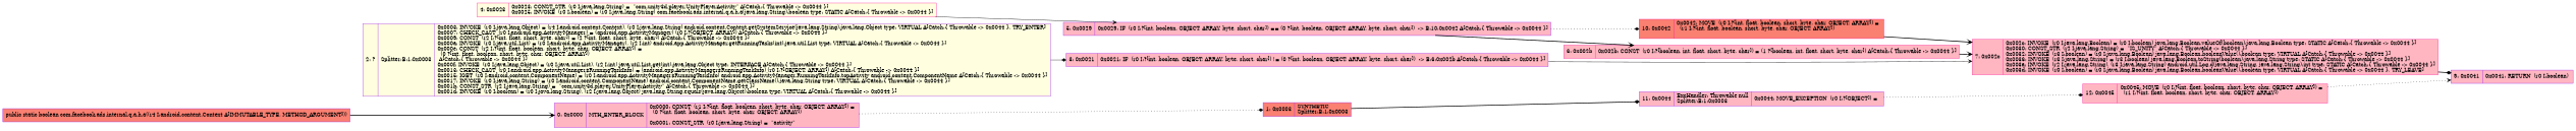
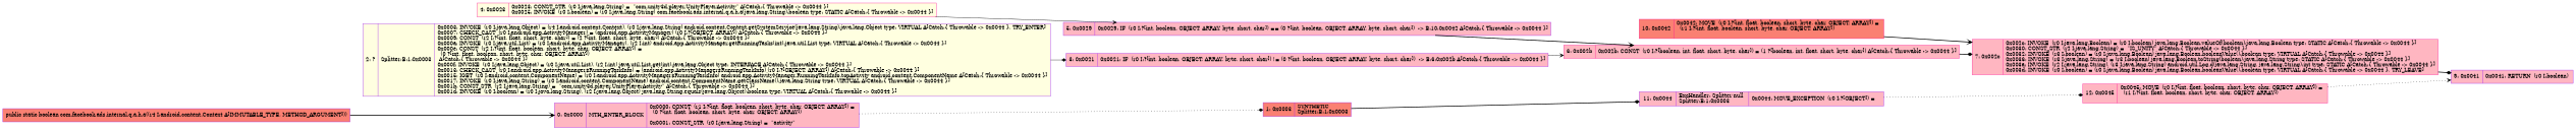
  digraph {
    rankdir=LR
    node [color=purple fillcolor=lightpink shape=record style=filled]
    edge [arrowhead=diamond style=bold]
    n1 [label="{0\:\ 0x0000|MTH_ENTER_BLOCK\l|0x0000: CONST  (r1 I:?[int, float, boolean, short, byte, char, OBJECT, ARRAY]) = \l  (0 ?[int, float, boolean, short, byte, char, OBJECT, ARRAY])\l \l0x0001: CONST_STR  (r0 I:java.lang.String) =  \"activity\" \l}"]
    n2 [fillcolor=salmon label="{1\:\ 0x0003|SYNTHETIC\lSplitter:B:1:0x0003\l}"]
-   n3 [label="{11\:\ 0x0044|ExcHandler: Throwable null\lSplitter:B:1:0x0003\l|0x0044: MOVE_EXCEPTION  (r0 I:?[OBJECT]) =  \l}"]
+   n3 [label="{11\:\ 0x0044|ExcHandler: Splitter null\lSplitter:B:1:0x0003\l|0x0044: MOVE_EXCEPTION  (r0 I:?[OBJECT]) =  \l}"]
    n4 [fillcolor=lightyellow label="{2\:\ ?|Splitter:B:1:0x0003\l|0x0003: INVOKE  (r0 I:java.lang.Object) = (r4 I:android.content.Context), (r0 I:java.lang.String) android.content.Context.getSystemService(java.lang.String):java.lang.Object type: VIRTUAL A[Catch:\{ Throwable \-\> 0x0044 \}, TRY_ENTER]\l0x0007: CHECK_CAST  (r0 I:android.app.ActivityManager) = (android.app.ActivityManager) (r0 I:?[OBJECT, ARRAY]) A[Catch:\{ Throwable \-\> 0x0044 \}]\l0x0009: CONST  (r2 I:?[int, float, short, byte, char]) = (2 ?[int, float, short, byte, char]) A[Catch:\{ Throwable \-\> 0x0044 \}]\l0x000a: INVOKE  (r0 I:java.util.List) = (r0 I:android.app.ActivityManager), (r2 I:int) android.app.ActivityManager.getRunningTasks(int):java.util.List type: VIRTUAL A[Catch:\{ Throwable \-\> 0x0044 \}]\l0x000e: CONST  (r2 I:?[int, float, boolean, short, byte, char, OBJECT, ARRAY]) = \l  (0 ?[int, float, boolean, short, byte, char, OBJECT, ARRAY])\l A[Catch:\{ Throwable \-\> 0x0044 \}]\l0x000f: INVOKE  (r0 I:java.lang.Object) = (r0 I:java.util.List), (r2 I:int) java.util.List.get(int):java.lang.Object type: INTERFACE A[Catch:\{ Throwable \-\> 0x0044 \}]\l0x0013: CHECK_CAST  (r0 I:android.app.ActivityManager$RunningTaskInfo) = (android.app.ActivityManager$RunningTaskInfo) (r0 I:?[OBJECT, ARRAY]) A[Catch:\{ Throwable \-\> 0x0044 \}]\l0x0015: IGET  (r0 I:android.content.ComponentName) = (r0 I:android.app.ActivityManager$RunningTaskInfo) android.app.ActivityManager.RunningTaskInfo.topActivity android.content.ComponentName A[Catch:\{ Throwable \-\> 0x0044 \}]\l0x0017: INVOKE  (r0 I:java.lang.String) = (r0 I:android.content.ComponentName) android.content.ComponentName.getClassName():java.lang.String type: VIRTUAL A[Catch:\{ Throwable \-\> 0x0044 \}]\l0x001b: CONST_STR  (r2 I:java.lang.String) =  \"com.unity3d.player.UnityPlayerActivity\" A[Catch:\{ Throwable \-\> 0x0044 \}]\l0x001d: INVOKE  (r0 I:boolean) = (r0 I:java.lang.String), (r2 I:java.lang.Object) java.lang.String.equals(java.lang.Object):boolean type: VIRTUAL A[Catch:\{ Throwable \-\> 0x0044 \}]\l}"]
    n5 [label="{3\:\ 0x0021|0x0021: IF  (r0 I:?[int, boolean, OBJECT, ARRAY, byte, short, char]) != (0 ?[int, boolean, OBJECT, ARRAY, byte, short, char])  \-\> B:6:0x002b A[Catch:\{ Throwable \-\> 0x0044 \}]\l}"]
    n6 [color=deeppink label="{12\:\ 0x0045|0x0045: MOVE  (r0 I:?[int, float, boolean, short, byte, char, OBJECT, ARRAY]) = \l  (r1 I:?[int, float, boolean, short, byte, char, OBJECT, ARRAY])\l \l}"]
    n7 [color=deeppink label="{6\:\ 0x002b|0x002b: CONST  (r0 I:?[boolean, int, float, short, byte, char]) = (1 ?[boolean, int, float, short, byte, char]) A[Catch:\{ Throwable \-\> 0x0044 \}]\l}"]
    n8 [color=deeppink fillcolor=lightyellow label="{4\:\ 0x0023|0x0023: CONST_STR  (r0 I:java.lang.String) =  \"com.unity3d.player.UnityPlayerActivity\" A[Catch:\{ Throwable \-\> 0x0044 \}]\l0x0025: INVOKE  (r0 I:boolean) = (r0 I:java.lang.String) com.facebook.ads.internal.q.a.h.a(java.lang.String):boolean type: STATIC A[Catch:\{ Throwable \-\> 0x0044 \}]\l}"]
    n9 [label="{5\:\ 0x0029|0x0029: IF  (r0 I:?[int, boolean, OBJECT, ARRAY, byte, short, char]) == (0 ?[int, boolean, OBJECT, ARRAY, byte, short, char])  \-\> B:10:0x0042 A[Catch:\{ Throwable \-\> 0x0044 \}]\l}"]
    n10 [color=deeppink label="{7\:\ 0x002c|0x002c: INVOKE  (r0 I:java.lang.Boolean) = (r0 I:boolean) java.lang.Boolean.valueOf(boolean):java.lang.Boolean type: STATIC A[Catch:\{ Throwable \-\> 0x0044 \}]\l0x0030: CONST_STR  (r2 I:java.lang.String) =  \"IS_UNITY\" A[Catch:\{ Throwable \-\> 0x0044 \}]\l0x0032: INVOKE  (r3 I:boolean) = (r0 I:java.lang.Boolean) java.lang.Boolean.booleanValue():boolean type: VIRTUAL A[Catch:\{ Throwable \-\> 0x0044 \}]\l0x0036: INVOKE  (r3 I:java.lang.String) = (r3 I:boolean) java.lang.Boolean.toString(boolean):java.lang.String type: STATIC A[Catch:\{ Throwable \-\> 0x0044 \}]\l0x003a: INVOKE  (r2 I:java.lang.String), (r3 I:java.lang.String) android.util.Log.d(java.lang.String, java.lang.String):int type: STATIC A[Catch:\{ Throwable \-\> 0x0044 \}]\l0x003d: INVOKE  (r0 I:boolean) = (r0 I:java.lang.Boolean) java.lang.Boolean.booleanValue():boolean type: VIRTUAL A[Catch:\{ Throwable \-\> 0x0044 \}, TRY_LEAVE]\l}"]
    n11 [color=deeppink fillcolor=salmon label="{10\:\ 0x0042|0x0042: MOVE  (r0 I:?[int, float, boolean, short, byte, char, OBJECT, ARRAY]) = \l  (r1 I:?[int, float, boolean, short, byte, char, OBJECT, ARRAY])\l \l}"]
    n12 [label="{9\:\ 0x0041|0x0041: RETURN  (r0 I:boolean) \l}"]
    n13 [fillcolor=salmon label="{public static boolean com.facebook.ads.internal.q.a.h.a((r4 I:android.content.Context A[IMMUTABLE_TYPE, METHOD_ARGUMENT])) }"]
    n1 -> n2 [style=dotted]
    n2 -> n3
    n3 -> n6 [style=dotted]
    n4 -> n5 [style=solid]
-   n5 -> n10 [arrowhead=vee style=solid]
+   n5 -> n7 [arrowhead=vee style=solid]
    n6 -> n12 [arrowhead=vee style=dotted]
-   n7 -> n10 [arrowhead=vee]
+   n7 -> n10
    n8 -> n9 [arrowhead=vee style=solid]
    n9 -> n7 [arrowhead=vee]
-   n9 -> n11 [style=dotted]
    n10 -> n12
    n11 -> n10 [arrowhead=vee]
    n13 -> n1 [arrowhead=vee]
  }
